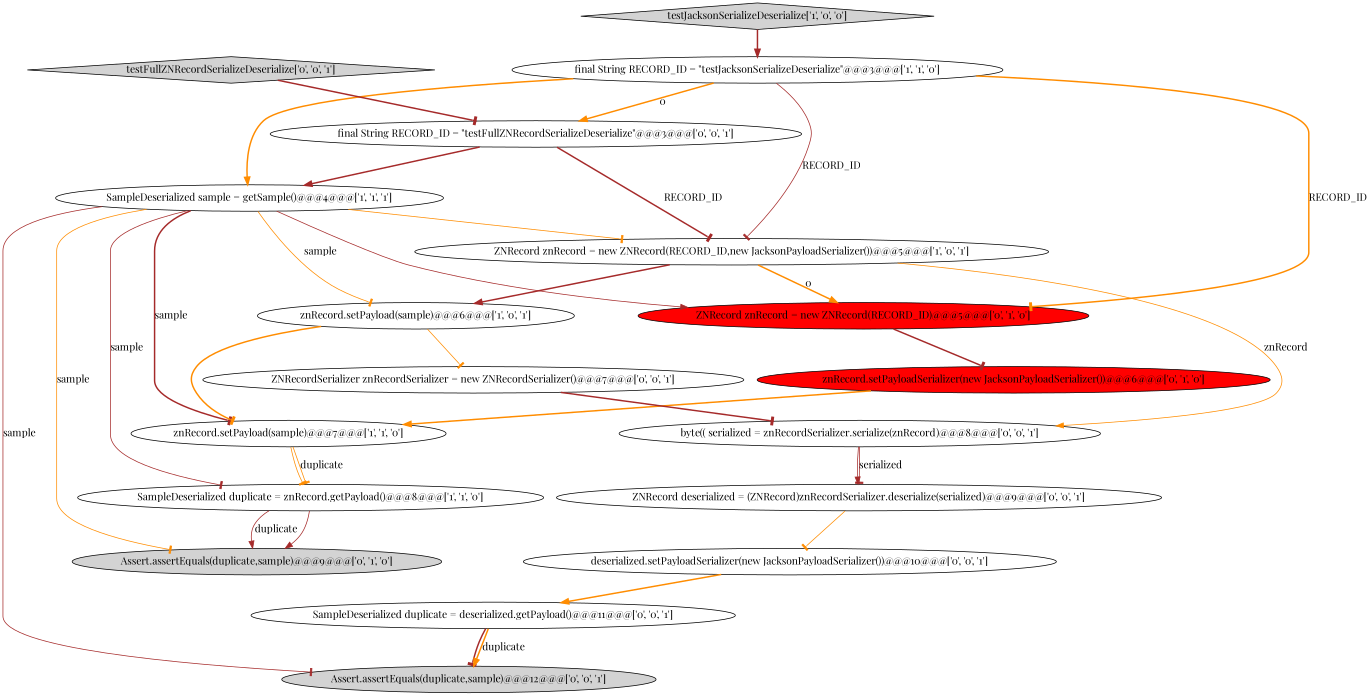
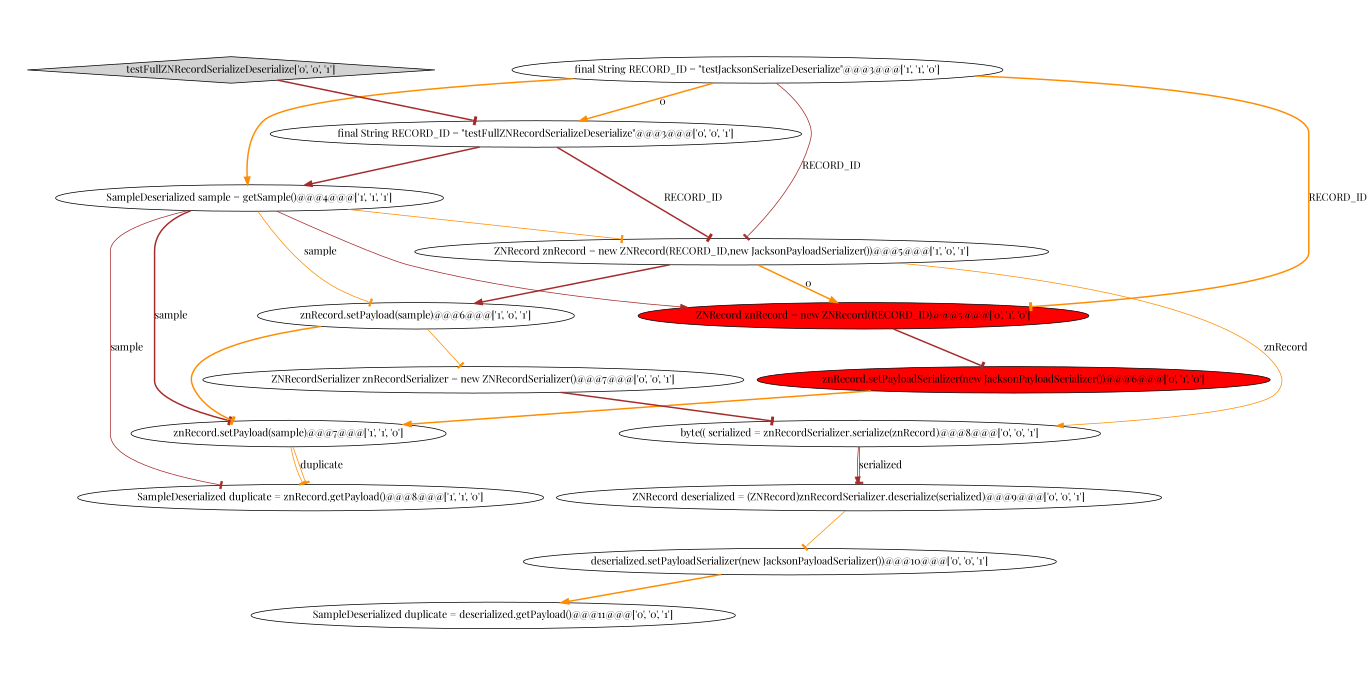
  digraph {
    fontname="Playfair Display"
    node [fillcolor=white fontname="Playfair Display" shape=ellipse style=filled]
    edge [arrowhead=tee color=brown fontname="Playfair Display" style=bold]
-   n1 [fillcolor=lightgray label="Assert.assertEquals(duplicate,sample)@@@12@@@['0', '0', '1']"]
    n2 [label="final String RECORD_ID = \"testJacksonSerializeDeserialize\"@@@3@@@['1', '1', '0']"]
    n3 [fillcolor=red label="ZNRecord znRecord = new ZNRecord(RECORD_ID)@@@5@@@['0', '1', '0']"]
    n4 [label="ZNRecord znRecord = new ZNRecord(RECORD_ID,new JacksonPayloadSerializer())@@@5@@@['1', '0', '1']"]
    n5 [label="final String RECORD_ID = \"testFullZNRecordSerializeDeserialize\"@@@3@@@['0', '0', '1']"]
    n6 [label="SampleDeserialized sample = getSample()@@@4@@@['1', '1', '1']"]
    n7 [fillcolor=red label="znRecord.setPayloadSerializer(new JacksonPayloadSerializer())@@@6@@@['0', '1', '0']"]
    n8 [label="byte(( serialized = znRecordSerializer.serialize(znRecord)@@@8@@@['0', '0', '1']"]
    n9 [label="znRecord.setPayload(sample)@@@6@@@['1', '0', '1']"]
-   n10 [fillcolor=lightgray label="Assert.assertEquals(duplicate,sample)@@@9@@@['0', '1', '0']"]
    n11 [label="znRecord.setPayload(sample)@@@7@@@['1', '1', '0']"]
    n12 [label="SampleDeserialized duplicate = znRecord.getPayload()@@@8@@@['1', '1', '0']"]
-   n13 [fillcolor=lightgray label="testJacksonSerializeDeserialize['1', '0', '0']" shape=diamond]
    n14 [label="ZNRecord deserialized = (ZNRecord)znRecordSerializer.deserialize(serialized)@@@9@@@['0', '0', '1']"]
    n15 [label="ZNRecordSerializer znRecordSerializer = new ZNRecordSerializer()@@@7@@@['0', '0', '1']"]
    n16 [label="SampleDeserialized duplicate = deserialized.getPayload()@@@11@@@['0', '0', '1']"]
    n17 [label="deserialized.setPayloadSerializer(new JacksonPayloadSerializer())@@@10@@@['0', '0', '1']"]
    n18 [fillcolor=lightgray label="testFullZNRecordSerializeDeserialize['0', '0', '1']" shape=diamond]
    n2 -> n3 [color=darkorange label=RECORD_ID]
    n2 -> n4 [label=RECORD_ID style=solid]
    n2 -> n5 [arrowhead=normal color=darkorange label=0]
    n2 -> n6 [arrowhead=normal color=darkorange]
    n3 -> n7
    n4 -> n3 [arrowhead=normal color=darkorange label=0]
    n4 -> n8 [arrowhead=normal color=darkorange label=znRecord style=solid]
    n4 -> n9 [arrowhead=normal]
    n5 -> n4 [label=RECORD_ID]
    n5 -> n6 [arrowhead=normal]
-   n6 -> n1 [label=sample style=solid]
    n6 -> n3 [arrowhead=normal style=solid]
    n6 -> n4 [color=darkorange style=solid]
    n6 -> n9 [color=darkorange label=sample style=solid]
-   n6 -> n10 [color=darkorange label=sample style=solid]
    n6 -> n11 [label=sample]
    n6 -> n12 [label=sample style=solid]
    n7 -> n11 [arrowhead=normal color=darkorange]
    n8 -> n14 [label=serialized style=solid]
    n8 -> n14 [arrowhead=normal style=solid]
    n9 -> n11 [color=darkorange]
    n9 -> n15 [color=darkorange style=solid]
    n11 -> n12 [color=darkorange label=duplicate style=solid]
    n11 -> n12 [color=darkorange style=solid]
-   n12 -> n10 [arrowhead=normal style=solid]
-   n12 -> n10 [arrowhead=normal label=duplicate style=solid]
-   n13 -> n2 [arrowhead=normal]
    n14 -> n17 [color=darkorange style=solid]
    n15 -> n8
-   n16 -> n1
-   n16 -> n1 [arrowhead=normal color=darkorange label=duplicate]
    n17 -> n16 [arrowhead=normal color=darkorange]
    n18 -> n5
  }
